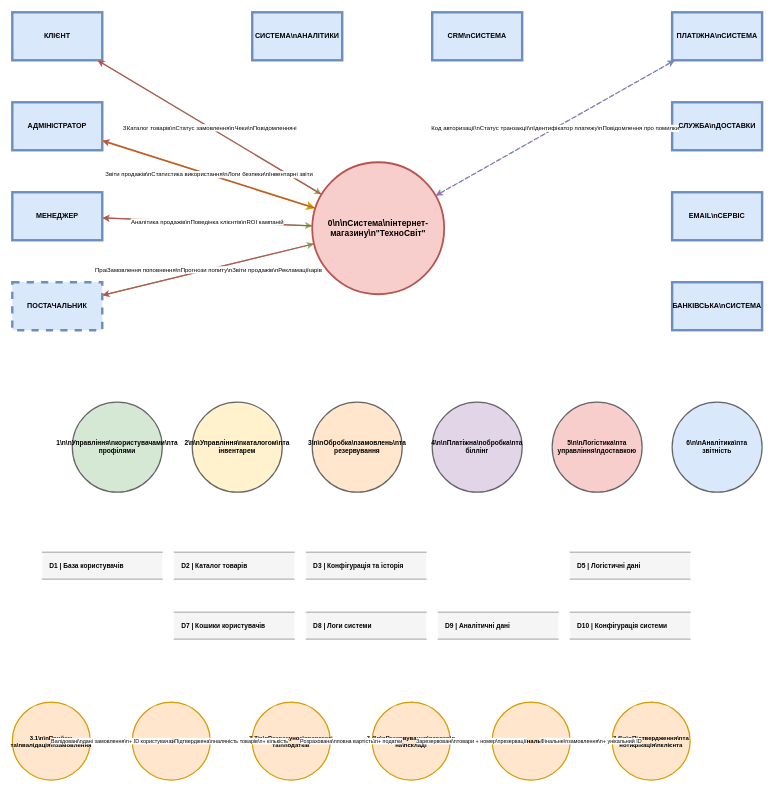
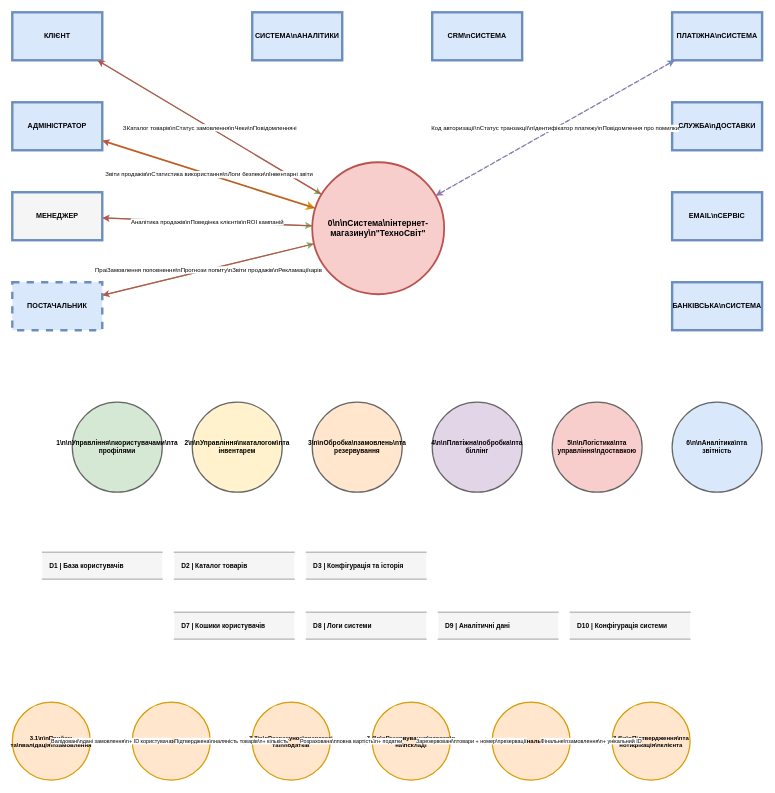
  <mxCell id="0" />
  <mxCell id="1" parent="0" />
  <mxCell id="2" value="0\n\nСистема\nінтернет-магазину\n&quot;ТехноСвіт&quot;" style="ellipse;whiteSpace=wrap;html=1;fillColor=#f8cecc;strokeColor=#b85450;fontSize=14;fontStyle=1;strokeWidth=3;" vertex="1" parent="1"><mxGeometry x="520" y="270" width="220" height="220" as="geometry" /></mxCell>
  <mxCell id="3" value="КЛІЄНТ" style="rounded=0;whiteSpace=wrap;html=1;fillColor=#dae8fc;strokeColor=#6c8ebf;fontSize=12;fontStyle=1;strokeWidth=4;align=center;" vertex="1" parent="1"><mxGeometry x="20" y="20" width="150" height="80" as="geometry" /></mxCell>
  <mxCell id="4" value="АДМІНІСТРАТОР" style="rounded=0;whiteSpace=wrap;html=1;fillColor=#dae8fc;strokeColor=#6c8ebf;fontSize=12;fontStyle=1;strokeWidth=4;align=center;" vertex="1" parent="1"><mxGeometry x="20" y="170" width="150" height="80" as="geometry" /></mxCell>
- <mxCell id="5" value="МЕНЕДЖЕР" style="rounded=0;whiteSpace=wrap;html=1;fillColor=#dae8fc;strokeColor=#6c8ebf;fontSize=12;fontStyle=1;strokeWidth=4;align=center;" vertex="1" parent="1"><mxGeometry x="20" y="320" width="150" height="80" as="geometry" /></mxCell>
+ <mxCell id="5" value="МЕНЕДЖЕР" style="rounded=0;whiteSpace=wrap;html=1;fillColor=#f5f5f5;strokeColor=#6c8ebf;fontSize=12;fontStyle=1;strokeWidth=4;align=center;" vertex="1" parent="1"><mxGeometry x="20" y="320" width="150" height="80" as="geometry" /></mxCell>
  <mxCell id="6" value="ПОСТАЧАЛЬНИК" style="rounded=0;whiteSpace=wrap;html=1;fillColor=#dae8fc;strokeColor=#6c8ebf;fontSize=12;fontStyle=1;strokeWidth=4;align=center;dashed=1;" vertex="1" parent="1"><mxGeometry x="20" y="470" width="150" height="80" as="geometry" /></mxCell>
  <mxCell id="7" value="ПЛАТІЖНА\nСИСТЕМА" style="rounded=0;whiteSpace=wrap;html=1;fillColor=#dae8fc;strokeColor=#6c8ebf;fontSize=12;fontStyle=1;strokeWidth=4;align=center;" vertex="1" parent="1"><mxGeometry x="1120" y="20" width="150" height="80" as="geometry" /></mxCell>
  <mxCell id="8" value="СЛУЖБА\nДОСТАВКИ" style="rounded=0;whiteSpace=wrap;html=1;fillColor=#dae8fc;strokeColor=#6c8ebf;fontSize=12;fontStyle=1;strokeWidth=4;align=center;" vertex="1" parent="1"><mxGeometry x="1120" y="170" width="150" height="80" as="geometry" /></mxCell>
  <mxCell id="9" value="EMAIL\nСЕРВІС" style="rounded=0;whiteSpace=wrap;html=1;fillColor=#dae8fc;strokeColor=#6c8ebf;fontSize=12;fontStyle=1;strokeWidth=4;align=center;" vertex="1" parent="1"><mxGeometry x="1120" y="320" width="150" height="80" as="geometry" /></mxCell>
  <mxCell id="10" value="БАНКІВСЬКА\nСИСТЕМА" style="rounded=0;whiteSpace=wrap;html=1;fillColor=#dae8fc;strokeColor=#6c8ebf;fontSize=12;fontStyle=1;strokeWidth=4;align=center;" vertex="1" parent="1"><mxGeometry x="1120" y="470" width="150" height="80" as="geometry" /></mxCell>
  <mxCell id="11" value="СИСТЕМА\nАНАЛІТИКИ" style="rounded=0;whiteSpace=wrap;html=1;fillColor=#dae8fc;strokeColor=#6c8ebf;fontSize=12;fontStyle=1;strokeWidth=4;align=center;" vertex="1" parent="1"><mxGeometry x="420" y="20" width="150" height="80" as="geometry" /></mxCell>
  <mxCell id="12" value="CRM\nСИСТЕМА" style="rounded=0;whiteSpace=wrap;html=1;fillColor=#dae8fc;strokeColor=#6c8ebf;fontSize=12;fontStyle=1;strokeWidth=4;align=center;" vertex="1" parent="1"><mxGeometry x="720" y="20" width="150" height="80" as="geometry" /></mxCell>
  <mxCell id="13" value="Запити каталогу\nДані реєстрації\nЗамовлення\nПлатіжні дані" style="endArrow=classic;html=1;rounded=0;fontSize=10;labelBackgroundColor=#ffffff;strokeWidth=2;strokeColor=#82b366;" edge="1" parent="1" source="3" target="2"><mxGeometry relative="1" as="geometry" /></mxCell>
  <mxCell id="14" value="Каталог товарів\nСтатус замовлення\nЧеки\nПовідомлення" style="endArrow=classic;html=1;rounded=0;fontSize=10;labelBackgroundColor=#ffffff;strokeWidth=2;strokeColor=#b85450;" edge="1" parent="1" source="2" target="3"><mxGeometry relative="1" as="geometry" /></mxCell>
  <mxCell id="15" value="Дані товарів\nОновлення цін\nНалаштування система\nПоліси безпеки" style="endArrow=classic;html=1;rounded=0;fontSize=10;labelBackgroundColor=#ffffff;strokeWidth=2;strokeColor=#d79b00;strokeWidth=3;" edge="1" parent="1" source="4" target="2"><mxGeometry relative="1" as="geometry" /></mxCell>
  <mxCell id="16" value="Звіти продажів\nСтатистика використання\nЛоги безпеки\nІнвентарні звіти" style="endArrow=classic;html=1;rounded=0;fontSize=10;labelBackgroundColor=#ffffff;strokeWidth=2;strokeColor=#b85450;" edge="1" parent="1" source="2" target="4"><mxGeometry relative="1" as="geometry" /></mxCell>
  <mxCell id="17" value="Промо-акції\nЗнижки\nКампанії\nКонтент" style="endArrow=classic;html=1;rounded=0;fontSize=10;labelBackgroundColor=#ffffff;strokeWidth=2;strokeColor=#82b366;" edge="1" parent="1" source="5" target="2"><mxGeometry relative="1" as="geometry" /></mxCell>
  <mxCell id="18" value="Аналітика продажів\nПоведінка клієнтів\nROI кампаній" style="endArrow=classic;html=1;rounded=0;fontSize=10;labelBackgroundColor=#ffffff;strokeWidth=2;strokeColor=#b85450;" edge="1" parent="1" source="2" target="5"><mxGeometry relative="1" as="geometry" /></mxCell>
  <mxCell id="19" value="Прайс-листи\nТехнічні характеристики\nСтатус доступності\nЗображення товарів" style="endArrow=classic;html=1;rounded=0;fontSize=10;labelBackgroundColor=#ffffff;strokeWidth=2;strokeColor=#82b366;" edge="1" parent="1" source="6" target="2"><mxGeometry relative="1" as="geometry" /></mxCell>
  <mxCell id="20" value="Замовлення поповнення\nПрогнози попиту\nЗвіти продажів\nРекламації" style="endArrow=classic;html=1;rounded=0;fontSize=10;labelBackgroundColor=#ffffff;strokeWidth=2;strokeColor=#b85450;" edge="1" parent="1" source="2" target="6"><mxGeometry relative="1" as="geometry" /></mxCell>
  <mxCell id="21" value="Запит авторизації\nДані платіжної картки\nСума до списання\nТип валюти" style="endArrow=classic;html=1;rounded=0;fontSize=10;labelBackgroundColor=#ffffff;strokeWidth=2;strokeColor=#6c8ebf;dashed=1;" edge="1" parent="1" source="2" target="7"><mxGeometry relative="1" as="geometry" /></mxCell>
  <mxCell id="22" value="Код авторизації\nСтатус транзакції\nІдентифікатор платежу\nПовідомлення про помилки" style="endArrow=classic;html=1;rounded=0;fontSize=10;labelBackgroundColor=#ffffff;strokeWidth=2;strokeColor=#9673a6;dashed=1;" edge="1" parent="1" source="7" target="2"><mxGeometry relative="1" as="geometry" /></mxCell>
  <mxCell id="23" value="1\n\nУправління\nкористувачами\nта профілями" style="ellipse;whiteSpace=wrap;html=1;fillColor=#d5e8d4;strokeColor=#666666;fontSize=11;fontStyle=1;strokeWidth=2;" vertex="1" parent="1"><mxGeometry x="120" y="670" width="150" height="150" as="geometry" /></mxCell>
  <mxCell id="24" value="2\n\nУправління\nкаталогом\nта інвентарем" style="ellipse;whiteSpace=wrap;html=1;fillColor=#fff2cc;strokeColor=#666666;fontSize=11;fontStyle=1;strokeWidth=2;" vertex="1" parent="1"><mxGeometry x="320" y="670" width="150" height="150" as="geometry" /></mxCell>
  <mxCell id="25" value="3\n\nОбробка\nзамовлень\nта резервування" style="ellipse;whiteSpace=wrap;html=1;fillColor=#ffe6cc;strokeColor=#666666;fontSize=11;fontStyle=1;strokeWidth=2;" vertex="1" parent="1"><mxGeometry x="520" y="670" width="150" height="150" as="geometry" /></mxCell>
  <mxCell id="26" value="4\n\nПлатіжна\nобробка\nта біллінг" style="ellipse;whiteSpace=wrap;html=1;fillColor=#e1d5e7;strokeColor=#666666;fontSize=11;fontStyle=1;strokeWidth=2;" vertex="1" parent="1"><mxGeometry x="720" y="670" width="150" height="150" as="geometry" /></mxCell>
  <mxCell id="27" value="5\n\nЛогістика\nта управління\nдоставкою" style="ellipse;whiteSpace=wrap;html=1;fillColor=#f8cecc;strokeColor=#666666;fontSize=11;fontStyle=1;strokeWidth=2;" vertex="1" parent="1"><mxGeometry x="920" y="670" width="150" height="150" as="geometry" /></mxCell>
  <mxCell id="28" value="6\n\nАналітика\nта звітність" style="ellipse;whiteSpace=wrap;html=1;fillColor=#dae8fc;strokeColor=#666666;fontSize=11;fontStyle=1;strokeWidth=2;" vertex="1" parent="1"><mxGeometry x="1120" y="670" width="150" height="150" as="geometry" /></mxCell>
  <mxCell id="29" value="D1 | База користувачів" style="shape=partialRectangle;whiteSpace=wrap;html=1;left=0;right=0;fillColor=#f5f5f5;strokeColor=#666666;fontSize=11;fontStyle=1;align=left;spacingLeft=10;" vertex="1" parent="1"><mxGeometry x="70" y="920" width="200" height="45" as="geometry" /></mxCell>
  <mxCell id="30" value="D2 | Каталог товарів" style="shape=partialRectangle;whiteSpace=wrap;html=1;left=0;right=0;fillColor=#f5f5f5;strokeColor=#666666;fontSize=11;fontStyle=1;align=left;spacingLeft=10;" vertex="1" parent="1"><mxGeometry x="290" y="920" width="200" height="45" as="geometry" /></mxCell>
  <mxCell id="31" value="D3 | Конфігурація та історія" style="shape=partialRectangle;whiteSpace=wrap;html=1;left=0;right=0;fillColor=#f5f5f5;strokeColor=#666666;fontSize=11;fontStyle=1;align=left;spacingLeft=10;" vertex="1" parent="1"><mxGeometry x="510" y="920" width="200" height="45" as="geometry" /></mxCell>
- <mxCell id="32" value="D5 | Логістичні дані" style="shape=partialRectangle;whiteSpace=wrap;html=1;left=0;right=0;fillColor=#f5f5f5;strokeColor=#666666;fontSize=11;fontStyle=1;align=left;spacingLeft=10;" vertex="1" parent="1"><mxGeometry x="950" y="920" width="200" height="45" as="geometry" /></mxCell>
  <mxCell id="33" value="D7 | Кошики користувачів" style="shape=partialRectangle;whiteSpace=wrap;html=1;left=0;right=0;fillColor=#f5f5f5;strokeColor=#666666;fontSize=11;fontStyle=1;align=left;spacingLeft=10;" vertex="1" parent="1"><mxGeometry x="290" y="1020" width="200" height="45" as="geometry" /></mxCell>
  <mxCell id="34" value="D8 | Логи системи" style="shape=partialRectangle;whiteSpace=wrap;html=1;left=0;right=0;fillColor=#f5f5f5;strokeColor=#666666;fontSize=11;fontStyle=1;align=left;spacingLeft=10;" vertex="1" parent="1"><mxGeometry x="510" y="1020" width="200" height="45" as="geometry" /></mxCell>
  <mxCell id="35" value="D9 | Аналітичні дані" style="shape=partialRectangle;whiteSpace=wrap;html=1;left=0;right=0;fillColor=#f5f5f5;strokeColor=#666666;fontSize=11;fontStyle=1;align=left;spacingLeft=10;" vertex="1" parent="1"><mxGeometry x="730" y="1020" width="200" height="45" as="geometry" /></mxCell>
  <mxCell id="36" value="D10 | Конфігурація системи" style="shape=partialRectangle;whiteSpace=wrap;html=1;left=0;right=0;fillColor=#f5f5f5;strokeColor=#666666;fontSize=11;fontStyle=1;align=left;spacingLeft=10;" vertex="1" parent="1"><mxGeometry x="950" y="1020" width="200" height="45" as="geometry" /></mxCell>
  <mxCell id="37" value="3.1\n\nПрийом та\nвалідація\nзамовлення" style="ellipse;whiteSpace=wrap;html=1;fillColor=#ffe6cc;strokeColor=#d79b00;fontSize=10;fontStyle=1;strokeWidth=2;" vertex="1" parent="1"><mxGeometry x="20" y="1170" width="130" height="130" as="geometry" /></mxCell>
  <mxCell id="38" value="3.2\n\nПеревірка\nдоступності\nтоварів" style="ellipse;whiteSpace=wrap;html=1;fillColor=#ffe6cc;strokeColor=#d79b00;fontSize=10;fontStyle=1;strokeWidth=2;" vertex="1" parent="1"><mxGeometry x="220" y="1170" width="130" height="130" as="geometry" /></mxCell>
  <mxCell id="39" value="3.3\n\nРозрахунок\nвартості та\nподатків" style="ellipse;whiteSpace=wrap;html=1;fillColor=#ffe6cc;strokeColor=#d79b00;fontSize=10;fontStyle=1;strokeWidth=2;" vertex="1" parent="1"><mxGeometry x="420" y="1170" width="130" height="130" as="geometry" /></mxCell>
  <mxCell id="40" value="3.4\n\nРезервування\nтоварів на\nскладі" style="ellipse;whiteSpace=wrap;html=1;fillColor=#ffe6cc;strokeColor=#d79b00;fontSize=10;fontStyle=1;strokeWidth=2;" vertex="1" parent="1"><mxGeometry x="620" y="1170" width="130" height="130" as="geometry" /></mxCell>
  <mxCell id="41" value="3.5\n\nГенерація\nфінального\nзамовлення" style="ellipse;whiteSpace=wrap;html=1;fillColor=#ffe6cc;strokeColor=#d79b00;fontSize=10;fontStyle=1;strokeWidth=2;" vertex="1" parent="1"><mxGeometry x="820" y="1170" width="130" height="130" as="geometry" /></mxCell>
  <mxCell id="42" value="3.6\n\nПідтвердження\nта нотифікація\nклієнта" style="ellipse;whiteSpace=wrap;html=1;fillColor=#ffe6cc;strokeColor=#d79b00;fontSize=10;fontStyle=1;strokeWidth=2;" vertex="1" parent="1"><mxGeometry x="1020" y="1170" width="130" height="130" as="geometry" /></mxCell>
  <mxCell id="43" value="Валідовані\nдані замовлення\n+ ID користувача" style="endArrow=classic;html=1;rounded=0;fontSize=9;labelBackgroundColor=#ffffff;strokeWidth=2;strokeColor=#d79b00;" edge="1" parent="1" source="37" target="38"><mxGeometry relative="1" as="geometry" /></mxCell>
  <mxCell id="44" value="Підтверджена\nналяність товарів\n+ кількість" style="endArrow=classic;html=1;rounded=0;fontSize=9;labelBackgroundColor=#ffffff;strokeWidth=2;strokeColor=#d79b00;" edge="1" parent="1" source="38" target="39"><mxGeometry relative="1" as="geometry" /></mxCell>
  <mxCell id="45" value="Розрахована\nповна вартість\n+ податки" style="endArrow=classic;html=1;rounded=0;fontSize=9;labelBackgroundColor=#ffffff;strokeWidth=2;strokeColor=#d79b00;" edge="1" parent="1" source="39" target="40"><mxGeometry relative="1" as="geometry" /></mxCell>
  <mxCell id="46" value="Зарезервовані\nтовари + номер\nрезервації" style="endArrow=classic;html=1;rounded=0;fontSize=9;labelBackgroundColor=#ffffff;strokeWidth=2;strokeColor=#d79b00;" edge="1" parent="1" source="40" target="41"><mxGeometry relative="1" as="geometry" /></mxCell>
  <mxCell id="47" value="Фінальне\nзамовлення\n+ унікальний ID" style="endArrow=classic;html=1;rounded=0;fontSize=9;labelBackgroundColor=#ffffff;strokeWidth=2;strokeColor=#d79b00;" edge="1" parent="1" source="41" target="42"><mxGeometry relative="1" as="geometry" /></mxCell>
